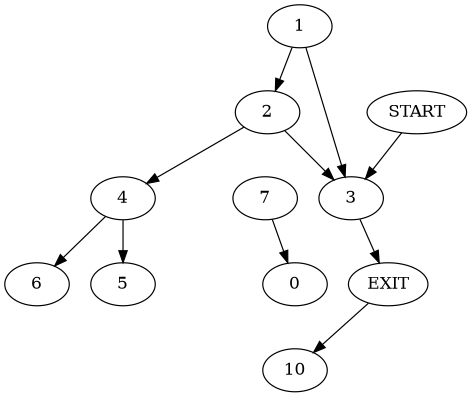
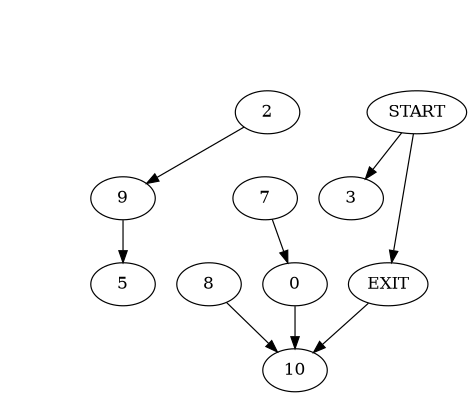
  digraph {
    n1 [label=START]
    3
-   1
    2
    n5 [label=EXIT]
    10
-   4
+   4 [label=9]
    5
-   6
    n10 [label=0]
    7
+   8
    n1 -> 3
-   3 -> n5
-   1 -> 3
-   1 -> 2
-   2 -> 3
+   n1 -> n5
    2 -> 4
    n5 -> 10
    4 -> 5
-   4 -> 6
+   n10 -> 10
    7 -> n10
+   8 -> 10
  }
